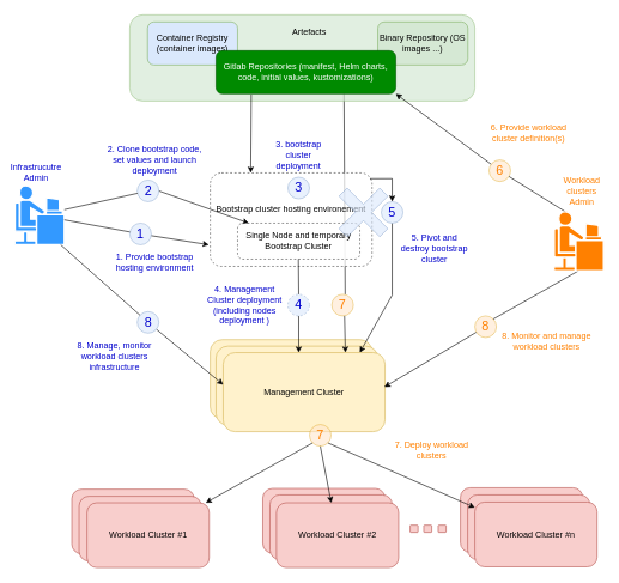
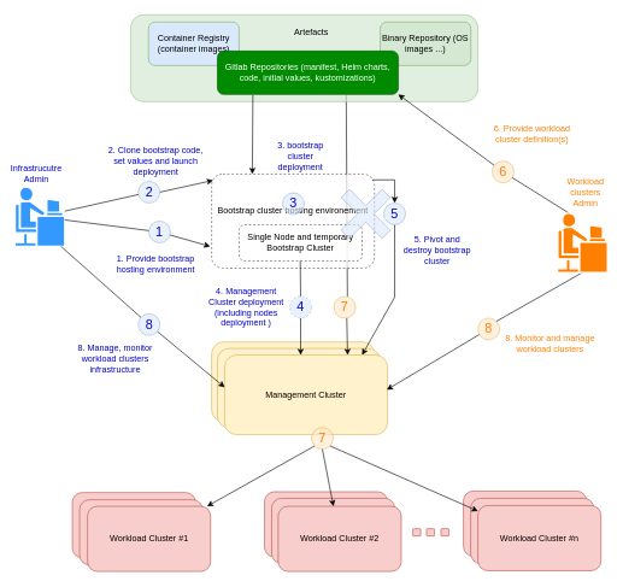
  <mxCell id="0" />
  <mxCell id="1" parent="0" />
  <mxCell id="2" value="" style="rounded=1;whiteSpace=wrap;html=1;fillColor=#fff2cc;strokeColor=#d6b656;" parent="1" vertex="1"><mxGeometry x="292" y="472" width="225" height="110" as="geometry" /></mxCell>
  <mxCell id="3" value="" style="rounded=1;whiteSpace=wrap;html=1;fillColor=#fff2cc;strokeColor=#d6b656;" parent="1" vertex="1"><mxGeometry x="300" y="481" width="225" height="110" as="geometry" /></mxCell>
  <mxCell id="4" value="" style="endArrow=none;html=1;rounded=0;exitX=0.592;exitY=1;exitDx=0;exitDy=0;exitPerimeter=0;entryX=0.622;entryY=0;entryDx=0;entryDy=0;entryPerimeter=0;endFill=1;" parent="1" target="64" edge="1"><mxGeometry width="50" height="50" relative="1" as="geometry"><mxPoint x="478" y="130" as="sourcePoint" /><mxPoint x="479.95" y="490" as="targetPoint" /><Array as="points" /></mxGeometry></mxCell>
  <mxCell id="5" value="" style="rounded=1;whiteSpace=wrap;html=1;opacity=70;fillColor=#d5e8d4;strokeColor=#82b366;" parent="1" vertex="1"><mxGeometry x="180" y="20" width="480" height="120" as="geometry" /></mxCell>
  <mxCell id="6" value="" style="endArrow=classic;html=1;rounded=0;exitX=0.592;exitY=1;exitDx=0;exitDy=0;exitPerimeter=0;entryX=0.622;entryY=0;entryDx=0;entryDy=0;entryPerimeter=0;endFill=1;startArrow=none;" parent="1" source="64" edge="1"><mxGeometry width="50" height="50" relative="1" as="geometry"><mxPoint x="478" y="130" as="sourcePoint" /><mxPoint x="479.95" y="490" as="targetPoint" /><Array as="points" /></mxGeometry></mxCell>
  <mxCell id="7" value="Binary Repository (OS images ...)" style="rounded=1;whiteSpace=wrap;html=1;fillColor=#d5e8d4;strokeColor=#82b366;" parent="1" vertex="1"><mxGeometry x="525" y="30" width="125.25" height="60" as="geometry" /></mxCell>
  <mxCell id="8" value="Container Registry&lt;br&gt;(container images)" style="rounded=1;whiteSpace=wrap;html=1;fillColor=#dae8fc;strokeColor=#82b366;" parent="1" vertex="1"><mxGeometry x="204.75" y="30" width="125.25" height="60" as="geometry" /></mxCell>
  <mxCell id="9" value="" style="endArrow=classic;html=1;rounded=0;entryX=0.844;entryY=0;entryDx=0;entryDy=0;startArrow=none;entryPerimeter=0;" parent="1" source="44" target="14" edge="1"><mxGeometry width="50" height="50" relative="1" as="geometry"><mxPoint x="460" y="130" as="sourcePoint" /><mxPoint x="460" y="300" as="targetPoint" /><Array as="points"><mxPoint x="545" y="410" /></Array></mxGeometry></mxCell>
  <mxCell id="10" value="" style="shape=mxgraph.cisco.people.androgenous_person;sketch=0;html=1;pointerEvents=1;dashed=0;fillColor=#3399FF;strokeColor=#ffffff;strokeWidth=2;verticalLabelPosition=bottom;verticalAlign=top;align=center;outlineConnect=0;" parent="1" vertex="1"><mxGeometry x="20" y="258" width="69" height="82" as="geometry" /></mxCell>
  <mxCell id="11" value="Gitlab Repositories (manifest, Helm charts, code, initial values, kustomizations)" style="rounded=1;whiteSpace=wrap;html=1;fillColor=#008a00;fontColor=#ffffff;strokeColor=#005700;" parent="1" vertex="1"><mxGeometry x="300" y="70" width="250" height="60" as="geometry" /></mxCell>
  <mxCell id="12" value="Bootstrap cluster hosting environement&lt;br&gt;&lt;br&gt;&amp;nbsp;" style="rounded=1;whiteSpace=wrap;html=1;dashed=1;opacity=70;arcSize=12;" parent="1" vertex="1"><mxGeometry x="292" y="240" width="225" height="130" as="geometry" /></mxCell>
  <mxCell id="13" value="" style="endArrow=classic;html=1;rounded=0;startArrow=none;" parent="1" source="32" edge="1"><mxGeometry width="50" height="50" relative="1" as="geometry"><mxPoint x="130" y="310" as="sourcePoint" /><mxPoint x="290" y="340" as="targetPoint" /></mxGeometry></mxCell>
  <mxCell id="14" value="Management Cluster" style="rounded=1;whiteSpace=wrap;html=1;fillColor=#fff2cc;strokeColor=#d6b656;" parent="1" vertex="1"><mxGeometry x="310" y="490" width="225" height="110" as="geometry" /></mxCell>
  <mxCell id="15" value="" style="rounded=1;whiteSpace=wrap;html=1;fillColor=#f8cecc;strokeColor=#b85450;" parent="1" vertex="1"><mxGeometry x="640" y="678" width="170" height="90" as="geometry" /></mxCell>
  <mxCell id="16" value="" style="rounded=1;whiteSpace=wrap;html=1;fillColor=#f8cecc;strokeColor=#b85450;" parent="1" vertex="1"><mxGeometry x="650" y="688" width="170" height="90" as="geometry" /></mxCell>
  <mxCell id="17" value="Workload Cluster #n" style="rounded=1;whiteSpace=wrap;html=1;fillColor=#f8cecc;strokeColor=#b85450;" parent="1" vertex="1"><mxGeometry x="660" y="698" width="170" height="90" as="geometry" /></mxCell>
  <mxCell id="18" value="" style="rounded=1;whiteSpace=wrap;html=1;fillColor=#f8cecc;strokeColor=#b85450;" parent="1" vertex="1"><mxGeometry x="365" y="679" width="170" height="90" as="geometry" /></mxCell>
  <mxCell id="19" value="" style="rounded=1;whiteSpace=wrap;html=1;fillColor=#f8cecc;strokeColor=#b85450;" parent="1" vertex="1"><mxGeometry x="375" y="688" width="170" height="90" as="geometry" /></mxCell>
  <mxCell id="20" value="&lt;span style=&quot;color: rgb(0, 0, 0); font-family: Helvetica; font-size: 12px; font-style: normal; font-variant-ligatures: normal; font-variant-caps: normal; font-weight: 400; letter-spacing: normal; orphans: 2; text-align: center; text-indent: 0px; text-transform: none; widows: 2; word-spacing: 0px; -webkit-text-stroke-width: 0px; text-decoration-thickness: initial; text-decoration-style: initial; text-decoration-color: initial; float: none; display: inline !important;&quot;&gt;Workload Cluster #2&lt;/span&gt;" style="rounded=1;whiteSpace=wrap;html=1;fillColor=#f8cecc;strokeColor=#b85450;" parent="1" vertex="1"><mxGeometry x="384" y="699" width="170" height="90" as="geometry" /></mxCell>
  <mxCell id="21" value="" style="rounded=1;whiteSpace=wrap;html=1;fillColor=#f8cecc;strokeColor=#b85450;" parent="1" vertex="1"><mxGeometry x="99.5" y="680" width="170" height="90" as="geometry" /></mxCell>
  <mxCell id="22" value="" style="rounded=1;whiteSpace=wrap;html=1;fillColor=#f8cecc;strokeColor=#b85450;" parent="1" vertex="1"><mxGeometry x="109.5" y="690" width="170" height="90" as="geometry" /></mxCell>
  <mxCell id="23" value="&lt;span style=&quot;color: rgb(0, 0, 0); font-family: Helvetica; font-size: 12px; font-style: normal; font-variant-ligatures: normal; font-variant-caps: normal; font-weight: 400; letter-spacing: normal; orphans: 2; text-align: center; text-indent: 0px; text-transform: none; widows: 2; word-spacing: 0px; -webkit-text-stroke-width: 0px; text-decoration-thickness: initial; text-decoration-style: initial; text-decoration-color: initial; float: none; display: inline !important;&quot;&gt;Workload Cluster #1&lt;/span&gt;" style="rounded=1;whiteSpace=wrap;html=1;fillColor=#f8cecc;strokeColor=#b85450;" parent="1" vertex="1"><mxGeometry x="120.5" y="699" width="170" height="90" as="geometry" /></mxCell>
- <mxCell id="24" value="" style="endArrow=classic;html=1;rounded=0;startArrow=none;exitX=1;exitY=0.5;exitDx=0;exitDy=0;" parent="1" source="35" target="25" edge="1"><mxGeometry width="50" height="50" relative="1" as="geometry"><mxPoint x="130" y="280" as="sourcePoint" /><mxPoint x="370" y="140" as="targetPoint" /></mxGeometry></mxCell>
+ <mxCell id="24" value="" style="endArrow=classic;html=1;rounded=0;startArrow=none;entryX=0.009;entryY=0.067;entryDx=0;entryDy=0;entryPerimeter=0;exitX=1;exitY=0.5;exitDx=0;exitDy=0;" parent="1" source="35" target="12" edge="1"><mxGeometry width="50" height="50" relative="1" as="geometry"><mxPoint x="130" y="280" as="sourcePoint" /><mxPoint x="370" y="140" as="targetPoint" /></mxGeometry></mxCell>
  <mxCell id="25" value="Single Node and temporary Bootstrap Cluster" style="rounded=1;whiteSpace=wrap;html=1;dashed=1;opacity=70;" parent="1" vertex="1"><mxGeometry x="330" y="310" width="170" height="50" as="geometry" /></mxCell>
  <mxCell id="26" value="" style="endArrow=classic;html=1;rounded=0;startArrow=none;" parent="1" source="41" edge="1"><mxGeometry width="50" height="50" relative="1" as="geometry"><mxPoint x="414.5" y="360" as="sourcePoint" /><mxPoint x="415" y="490" as="targetPoint" /></mxGeometry></mxCell>
  <mxCell id="27" value="" style="endArrow=classic;html=1;rounded=0;exitX=0;exitY=1;exitDx=0;exitDy=0;" parent="1" source="49" target="23" edge="1"><mxGeometry width="50" height="50" relative="1" as="geometry"><mxPoint x="580" y="520" as="sourcePoint" /><mxPoint x="580.5" y="650" as="targetPoint" /></mxGeometry></mxCell>
  <mxCell id="28" value="" style="endArrow=classic;html=1;rounded=0;exitX=0.5;exitY=1;exitDx=0;exitDy=0;" parent="1" source="49" target="20" edge="1"><mxGeometry width="50" height="50" relative="1" as="geometry"><mxPoint x="545" y="555" as="sourcePoint" /><mxPoint x="690" y="340" as="targetPoint" /></mxGeometry></mxCell>
  <mxCell id="29" value="" style="endArrow=classic;html=1;rounded=0;exitX=1;exitY=1;exitDx=0;exitDy=0;startArrow=none;" parent="1" source="49" target="17" edge="1"><mxGeometry width="50" height="50" relative="1" as="geometry"><mxPoint x="545" y="555" as="sourcePoint" /><mxPoint x="680" y="500" as="targetPoint" /></mxGeometry></mxCell>
  <mxCell id="30" value="" style="endArrow=classic;html=1;rounded=0;startArrow=none;entryX=1;entryY=1;entryDx=0;entryDy=0;" parent="1" source="46" target="11" edge="1"><mxGeometry width="50" height="50" relative="1" as="geometry"><mxPoint x="824.5" y="237.33" as="sourcePoint" /><mxPoint x="934.5" y="107.33" as="targetPoint" /></mxGeometry></mxCell>
  <mxCell id="31" value="" style="endArrow=classic;html=1;rounded=0;entryX=0.996;entryY=0.436;entryDx=0;entryDy=0;startArrow=none;entryPerimeter=0;" parent="1" source="51" target="14" edge="1"><mxGeometry width="50" height="50" relative="1" as="geometry"><mxPoint x="872" y="434.5" as="sourcePoint" /><mxPoint x="1050" y="610" as="targetPoint" /></mxGeometry></mxCell>
- <mxCell id="32" value="&lt;font color=&quot;#0000cc&quot; style=&quot;font-size: 18px;&quot;&gt;1&lt;/font&gt;" style="ellipse;whiteSpace=wrap;html=1;fillColor=#dae8fc;opacity=60;strokeColor=#6c8ebf;" parent="1" vertex="1"><mxGeometry x="180" y="310" width="30" height="30" as="geometry" /></mxCell>
+ <mxCell id="32" value="&lt;font color=&quot;#0000cc&quot; style=&quot;font-size: 18px;&quot;&gt;1&lt;/font&gt;" style="ellipse;whiteSpace=wrap;html=1;fillColor=#dae8fc;opacity=60;strokeColor=#6c8ebf;" parent="1" vertex="1"><mxGeometry x="205" y="305" width="30" height="30" as="geometry" /></mxCell>
  <mxCell id="33" value="" style="endArrow=none;html=1;rounded=0;" parent="1" source="10" target="32" edge="1"><mxGeometry width="50" height="50" relative="1" as="geometry"><mxPoint x="130" y="310" as="sourcePoint" /><mxPoint x="280" y="310" as="targetPoint" /></mxGeometry></mxCell>
  <mxCell id="34" value="1. Provide bootstrap hosting environment" style="text;html=1;strokeColor=none;fillColor=none;align=center;verticalAlign=middle;whiteSpace=wrap;rounded=0;fontSize=12;fontColor=#0000CC;opacity=60;" parent="1" vertex="1"><mxGeometry x="150" y="350" width="130" height="30" as="geometry" /></mxCell>
  <mxCell id="35" value="&lt;font color=&quot;#0000cc&quot; style=&quot;font-size: 18px;&quot;&gt;2&lt;/font&gt;" style="ellipse;whiteSpace=wrap;html=1;fillColor=#dae8fc;opacity=60;strokeColor=#6c8ebf;" parent="1" vertex="1"><mxGeometry x="190.5" y="250" width="30" height="30" as="geometry" /></mxCell>
  <mxCell id="36" value="" style="endArrow=none;html=1;rounded=0;" parent="1" source="10" target="35" edge="1"><mxGeometry width="50" height="50" relative="1" as="geometry"><mxPoint x="130" y="280" as="sourcePoint" /><mxPoint x="370" y="140" as="targetPoint" /></mxGeometry></mxCell>
  <mxCell id="37" value="2. Clone bootstrap code, set values and launch deployment" style="text;html=1;strokeColor=none;fillColor=none;align=center;verticalAlign=middle;whiteSpace=wrap;rounded=0;fontSize=12;fontColor=#0000CC;opacity=60;" parent="1" vertex="1"><mxGeometry x="145" y="207" width="140" height="30" as="geometry" /></mxCell>
- <mxCell id="38" value="&lt;font color=&quot;#0000cc&quot; style=&quot;font-size: 18px;&quot;&gt;3&lt;/font&gt;" style="ellipse;whiteSpace=wrap;html=1;fillColor=#dae8fc;opacity=60;strokeColor=#6c8ebf;" parent="1" vertex="1"><mxGeometry x="400" y="246" width="30" height="30" as="geometry" /></mxCell>
+ <mxCell id="38" value="&lt;font color=&quot;#0000cc&quot; style=&quot;font-size: 18px;&quot;&gt;3&lt;/font&gt;" style="ellipse;whiteSpace=wrap;html=1;fillColor=#dae8fc;opacity=60;strokeColor=#6c8ebf;" parent="1" vertex="1"><mxGeometry x="390" y="266" width="30" height="30" as="geometry" /></mxCell>
  <mxCell id="39" value="" style="endArrow=classic;html=1;rounded=0;entryX=0.25;entryY=0;entryDx=0;entryDy=0;exitX=0.196;exitY=1.017;exitDx=0;exitDy=0;endFill=1;exitPerimeter=0;" parent="1" source="11" target="12" edge="1"><mxGeometry width="50" height="50" relative="1" as="geometry"><mxPoint x="415" y="140" as="sourcePoint" /><mxPoint x="415" y="310" as="targetPoint" /><Array as="points" /></mxGeometry></mxCell>
  <mxCell id="40" value="3. bootstrap cluster deployment" style="text;html=1;strokeColor=none;fillColor=none;align=center;verticalAlign=middle;whiteSpace=wrap;rounded=0;fontSize=12;fontColor=#0000CC;opacity=60;" parent="1" vertex="1"><mxGeometry x="375" y="200" width="80" height="30" as="geometry" /></mxCell>
  <mxCell id="41" value="&lt;font color=&quot;#0000cc&quot; style=&quot;font-size: 18px;&quot;&gt;4&lt;/font&gt;" style="ellipse;whiteSpace=wrap;html=1;fillColor=#dae8fc;opacity=60;strokeColor=#6c8ebf;dashed=1;" parent="1" vertex="1"><mxGeometry x="400" y="409" width="30" height="30" as="geometry" /></mxCell>
  <mxCell id="42" value="" style="endArrow=none;html=1;rounded=0;" parent="1" target="41" edge="1"><mxGeometry width="50" height="50" relative="1" as="geometry"><mxPoint x="414.5" y="360" as="sourcePoint" /><mxPoint x="415" y="490" as="targetPoint" /></mxGeometry></mxCell>
  <mxCell id="43" value="4. Management Cluster deployment (including nodes deployment )" style="text;html=1;strokeColor=none;fillColor=none;align=center;verticalAlign=middle;whiteSpace=wrap;rounded=0;fontSize=12;fontColor=#0000CC;opacity=60;" parent="1" vertex="1"><mxGeometry x="280" y="409" width="119.5" height="30" as="geometry" /></mxCell>
  <mxCell id="44" value="&lt;font color=&quot;#0000cc&quot; style=&quot;font-size: 18px;&quot;&gt;5&lt;/font&gt;" style="ellipse;whiteSpace=wrap;html=1;fillColor=#dae8fc;opacity=60;strokeColor=#6c8ebf;" parent="1" vertex="1"><mxGeometry x="530" y="280" width="30" height="30" as="geometry" /></mxCell>
  <mxCell id="45" value="5. Pivot and destroy bootstrap cluster" style="text;html=1;strokeColor=none;fillColor=none;align=center;verticalAlign=middle;whiteSpace=wrap;rounded=0;fontSize=12;fontColor=#0000CC;opacity=60;" parent="1" vertex="1"><mxGeometry x="554" y="330" width="99.5" height="30" as="geometry" /></mxCell>
  <mxCell id="46" value="&lt;font style=&quot;font-size: 18px;&quot;&gt;6&lt;/font&gt;" style="ellipse;whiteSpace=wrap;html=1;fillColor=#ffe6cc;opacity=60;strokeColor=#d79b00;fontColor=#FF8000;" parent="1" vertex="1"><mxGeometry x="679.75" y="222" width="30" height="30" as="geometry" /></mxCell>
  <mxCell id="47" value="" style="endArrow=none;html=1;rounded=0;exitX=0.23;exitY=0;exitDx=0;exitDy=0;exitPerimeter=0;" parent="1" source="54" target="46" edge="1"><mxGeometry width="50" height="50" relative="1" as="geometry"><mxPoint x="750" y="280" as="sourcePoint" /><mxPoint x="934.5" y="107.33" as="targetPoint" /></mxGeometry></mxCell>
  <mxCell id="48" value="6. Provide workload cluster definition(s)" style="text;html=1;strokeColor=none;fillColor=none;align=center;verticalAlign=middle;whiteSpace=wrap;rounded=0;fontSize=12;fontColor=#FF8000;opacity=60;" parent="1" vertex="1"><mxGeometry x="665" y="170" width="140" height="30" as="geometry" /></mxCell>
  <mxCell id="49" value="&lt;span style=&quot;font-size: 18px;&quot;&gt;7&lt;/span&gt;" style="ellipse;whiteSpace=wrap;html=1;fillColor=#ffe6cc;opacity=60;strokeColor=#d79b00;fontColor=#FF8000;" parent="1" vertex="1"><mxGeometry x="430" y="590" width="30" height="30" as="geometry" /></mxCell>
- <mxCell id="50" value="7. Deploy workload clusters" style="text;html=1;strokeColor=none;fillColor=none;align=center;verticalAlign=middle;whiteSpace=wrap;rounded=0;fontSize=12;fontColor=#FF8000;opacity=60;" parent="1" vertex="1"><mxGeometry x="529.75" y="610" width="140" height="30" as="geometry" /></mxCell>
  <mxCell id="51" value="&lt;font style=&quot;font-size: 18px;&quot;&gt;8&lt;/font&gt;" style="ellipse;whiteSpace=wrap;html=1;fillColor=#ffe6cc;opacity=60;strokeColor=#d79b00;fontColor=#FF8000;" parent="1" vertex="1"><mxGeometry x="660" y="439" width="30" height="30" as="geometry" /></mxCell>
  <mxCell id="52" value="" style="endArrow=none;html=1;rounded=0;entryX=1;entryY=0;entryDx=0;entryDy=0;exitX=0.5;exitY=1;exitDx=0;exitDy=0;exitPerimeter=0;" parent="1" source="54" target="51" edge="1"><mxGeometry width="50" height="50" relative="1" as="geometry"><mxPoint x="799" y="410.041" as="sourcePoint" /><mxPoint x="1050" y="610" as="targetPoint" /></mxGeometry></mxCell>
  <mxCell id="53" value="8. Monitor and manage workload clusters" style="text;html=1;strokeColor=none;fillColor=none;align=center;verticalAlign=middle;whiteSpace=wrap;rounded=0;fontSize=12;fontColor=#FF8000;opacity=60;" parent="1" vertex="1"><mxGeometry x="690" y="460" width="140" height="30" as="geometry" /></mxCell>
  <mxCell id="54" value="" style="shape=mxgraph.cisco.people.androgenous_person;sketch=0;html=1;pointerEvents=1;dashed=0;fillColor=#FF8000;strokeColor=#ffffff;strokeWidth=2;verticalLabelPosition=bottom;verticalAlign=top;align=center;outlineConnect=0;" parent="1" vertex="1"><mxGeometry x="770" y="294" width="69" height="82" as="geometry" /></mxCell>
  <mxCell id="55" value="" style="shape=cross;whiteSpace=wrap;html=1;strokeColor=#6c8ebf;fontSize=12;fillColor=#dae8fc;opacity=60;rotation=45;" parent="1" vertex="1"><mxGeometry x="465" y="255" width="80" height="80" as="geometry" /></mxCell>
  <mxCell id="56" value="" style="endArrow=classic;html=1;rounded=0;startArrow=none;" parent="1" source="57" edge="1"><mxGeometry width="50" height="50" relative="1" as="geometry"><mxPoint x="150" y="504.62" as="sourcePoint" /><mxPoint x="310" y="534.62" as="targetPoint" /></mxGeometry></mxCell>
  <mxCell id="57" value="&lt;font color=&quot;#0000cc&quot; style=&quot;font-size: 18px;&quot;&gt;8&lt;/font&gt;" style="ellipse;whiteSpace=wrap;html=1;fillColor=#dae8fc;opacity=60;strokeColor=#6c8ebf;" parent="1" vertex="1"><mxGeometry x="190.5" y="433" width="30" height="30" as="geometry" /></mxCell>
  <mxCell id="58" value="" style="endArrow=none;html=1;rounded=0;" parent="1" target="57" edge="1"><mxGeometry width="50" height="50" relative="1" as="geometry"><mxPoint x="83.915" y="340" as="sourcePoint" /><mxPoint x="300" y="504.62" as="targetPoint" /></mxGeometry></mxCell>
  <mxCell id="59" value="8. Manage, monitor workload clusters infrastructure" style="text;html=1;strokeColor=none;fillColor=none;align=center;verticalAlign=middle;whiteSpace=wrap;rounded=0;fontSize=12;fontColor=#0000CC;opacity=60;" parent="1" vertex="1"><mxGeometry x="89" y="470" width="140" height="50" as="geometry" /></mxCell>
  <mxCell id="60" value="Infrastrucutre&lt;br&gt;Admin" style="text;html=1;strokeColor=none;fillColor=none;align=center;verticalAlign=middle;whiteSpace=wrap;rounded=0;dashed=1;fontSize=12;fontColor=#0000CC;opacity=60;" parent="1" vertex="1"><mxGeometry x="20" y="225" width="60" height="30" as="geometry" /></mxCell>
  <mxCell id="61" value="Workload clusters&lt;br&gt;Admin" style="text;html=1;strokeColor=none;fillColor=none;align=center;verticalAlign=middle;whiteSpace=wrap;rounded=0;dashed=1;fontSize=12;fontColor=#FF8000;opacity=60;" parent="1" vertex="1"><mxGeometry x="779" y="250" width="60" height="30" as="geometry" /></mxCell>
  <mxCell id="62" value="" style="endArrow=classic;html=1;rounded=0;startArrow=none;entryX=0.5;entryY=0;entryDx=0;entryDy=0;exitX=0.987;exitY=0.062;exitDx=0;exitDy=0;exitPerimeter=0;" parent="1" source="12" target="44" edge="1"><mxGeometry width="50" height="50" relative="1" as="geometry"><mxPoint x="550" y="230" as="sourcePoint" /><mxPoint x="300" y="350" as="targetPoint" /><Array as="points"><mxPoint x="545" y="248" /></Array></mxGeometry></mxCell>
  <mxCell id="63" value="Artefacts" style="text;html=1;strokeColor=none;fillColor=none;align=center;verticalAlign=middle;whiteSpace=wrap;rounded=0;opacity=70;" parent="1" vertex="1"><mxGeometry x="399.5" y="30" width="60" height="30" as="geometry" /></mxCell>
  <mxCell id="64" value="&lt;span style=&quot;font-size: 18px;&quot;&gt;7&lt;/span&gt;" style="ellipse;whiteSpace=wrap;html=1;fillColor=#ffe6cc;opacity=60;strokeColor=#d79b00;fontColor=#FF8000;" parent="1" vertex="1"><mxGeometry x="461" y="409" width="30" height="30" as="geometry" /></mxCell>
  <mxCell id="65" value="" style="rounded=1;whiteSpace=wrap;html=1;arcSize=10;fillColor=#f8cecc;strokeColor=#b85450;" vertex="1" parent="1"><mxGeometry x="570" y="730" width="11" height="10" as="geometry" /></mxCell>
  <mxCell id="66" value="" style="rounded=1;whiteSpace=wrap;html=1;arcSize=10;fillColor=#f8cecc;strokeColor=#b85450;" vertex="1" parent="1"><mxGeometry x="589" y="730" width="11" height="10" as="geometry" /></mxCell>
  <mxCell id="67" value="" style="rounded=1;whiteSpace=wrap;html=1;arcSize=10;fillColor=#f8cecc;strokeColor=#b85450;" vertex="1" parent="1"><mxGeometry x="609" y="730" width="11" height="10" as="geometry" /></mxCell>
